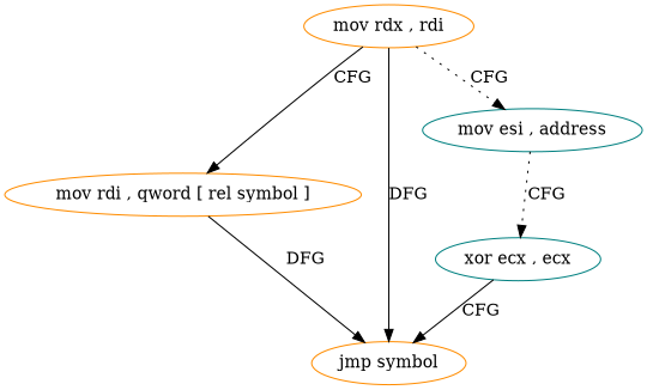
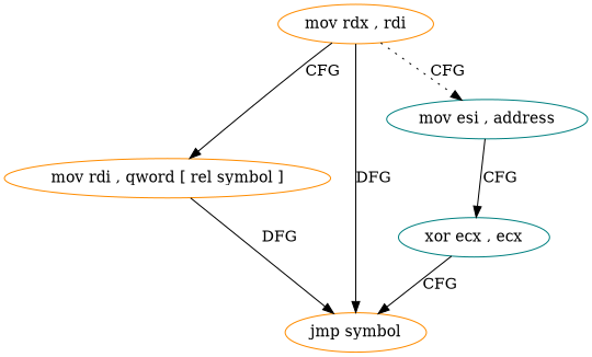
  digraph {
    node [color=darkorange]
    edge [style=solid]
    n1 [label="mov rdx , rdi"]
    n2 [label="mov rdi , qword [ rel symbol ]"]
    n3 [label="jmp symbol"]
    n4 [color=teal label="mov esi , address"]
    n5 [color=teal label="xor ecx , ecx"]
    n1 -> n2 [label=CFG]
    n1 -> n3 [label=DFG]
    n1 -> n4 [label=CFG style=dotted]
    n2 -> n3 [label=DFG]
-   n4 -> n5 [label=CFG style=dotted]
+   n4 -> n5 [label=CFG]
    n5 -> n3 [label=CFG]
  }
